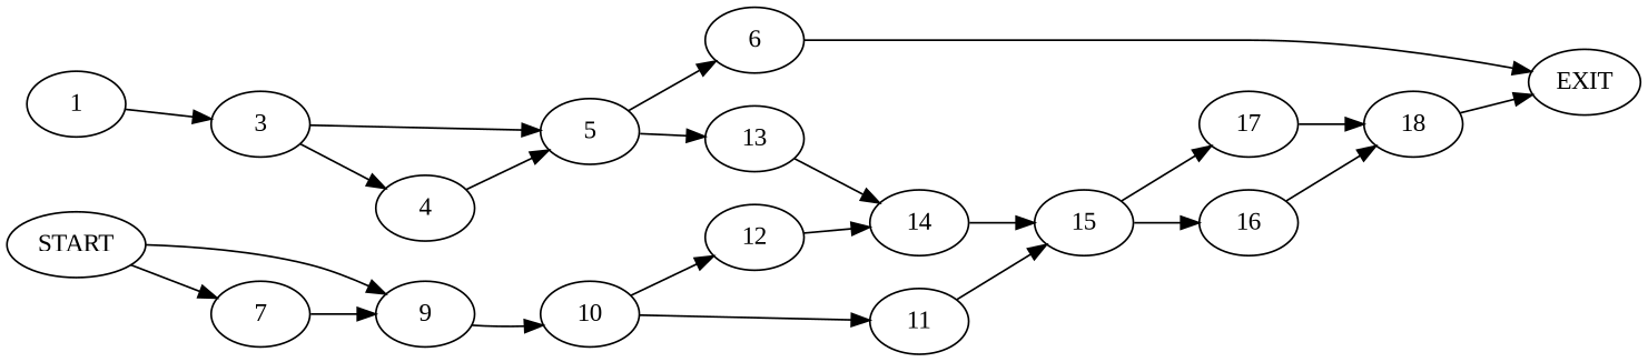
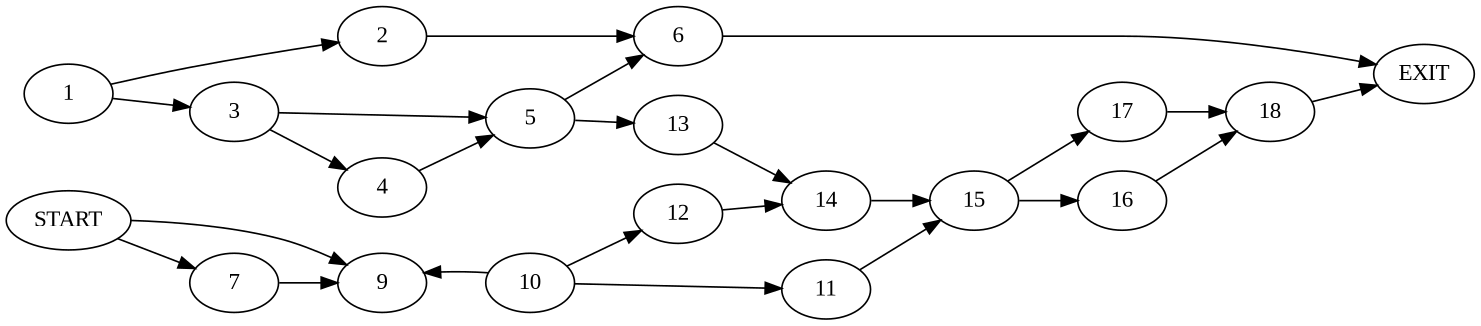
  digraph {
    fontname="Liberation Serif"
    rankdir=LR
    node [fontname="Liberation Serif"]
    edge [fontname="Liberation Serif"]
    n1 [label=START]
    7
    9
    1
+   2
    3
    6
    4
    5
    n10 [label=EXIT]
    13
    10
    11
    12
    15
    14
    16
    17
    18
    n1 -> 7
    n1 -> 9
    7 -> 9
-   9 -> 10
+   10 -> 9
+   1 -> 2
    1 -> 3
+   2 -> 6
    3 -> 4
    3 -> 5
    6 -> n10
    4 -> 5
    5 -> 6
    5 -> 13
    13 -> 14
    10 -> 11
    10 -> 12
    11 -> 15
    12 -> 14
    15 -> 16
    15 -> 17
    14 -> 15
    16 -> 18
    17 -> 18
    18 -> n10
  }
